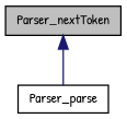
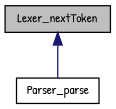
  digraph {
    rankdir=TB
    fontname="Patrick Hand"
    node [color=black fontname="Patrick Hand" fontsize=10 shape=record]
-   n1 [fillcolor=grey75 fontcolor=black height=0.2 label=Parser_nextToken style=filled width=0.4]
+   n1 [fillcolor=grey75 fontcolor=black height=0.2 label=Lexer_nextToken style=filled width=0.4]
    n2 [height=0.2 label=Parser_parse width=0.4]
    n1 -> n2 [color=midnightblue dir=back fontname="Patrick Hand" fontsize=10 labelfontname=Helvetica labelfontsize=10 style=solid]
  }
